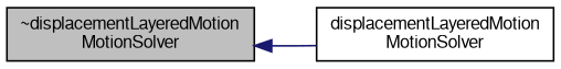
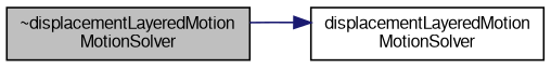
  digraph {
    rankdir=LR
    node [color=black fontname=FreeSans fontsize=10 shape=record]
    n1 [fillcolor=grey75 fontcolor=black height=0.2 label="~displacementLayeredMotion\lMotionSolver" style=filled width=0.4]
    n2 [height=0.2 label="displacementLayeredMotion\lMotionSolver" width=0.4]
-   n1 -> n2 [color=midnightblue dir=back fontname=FreeSans fontsize=10 labelfontname=FreeSans labelfontsize=10 style=solid]
+   n2 -> n1 [color=midnightblue dir=back fontname=FreeSans fontsize=10 labelfontname=FreeSans labelfontsize=10 style=solid]
  }
